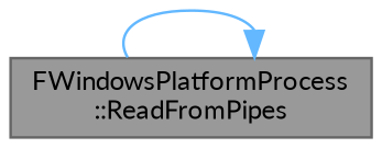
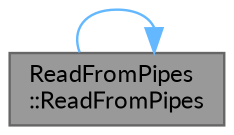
  digraph {
    rankdir=LR
    fontname=Lato
-   n1 [color=gray40 fillcolor=grey60 fontcolor=black fontname=Lato fontsize=10 height=0.2 label="FWindowsPlatformProcess\l::ReadFromPipes" shape=box style=filled width=0.4]
+   n1 [color=gray40 fillcolor=grey60 fontcolor=black fontname=Lato fontsize=10 height=0.2 label="ReadFromPipes\l::ReadFromPipes" shape=box style=filled width=0.4]
    n1 -> n1 [color=steelblue1 fontname=Lato fontsize=10 labelfontname=Helvetica labelfontsize=10 style=solid]
  }
